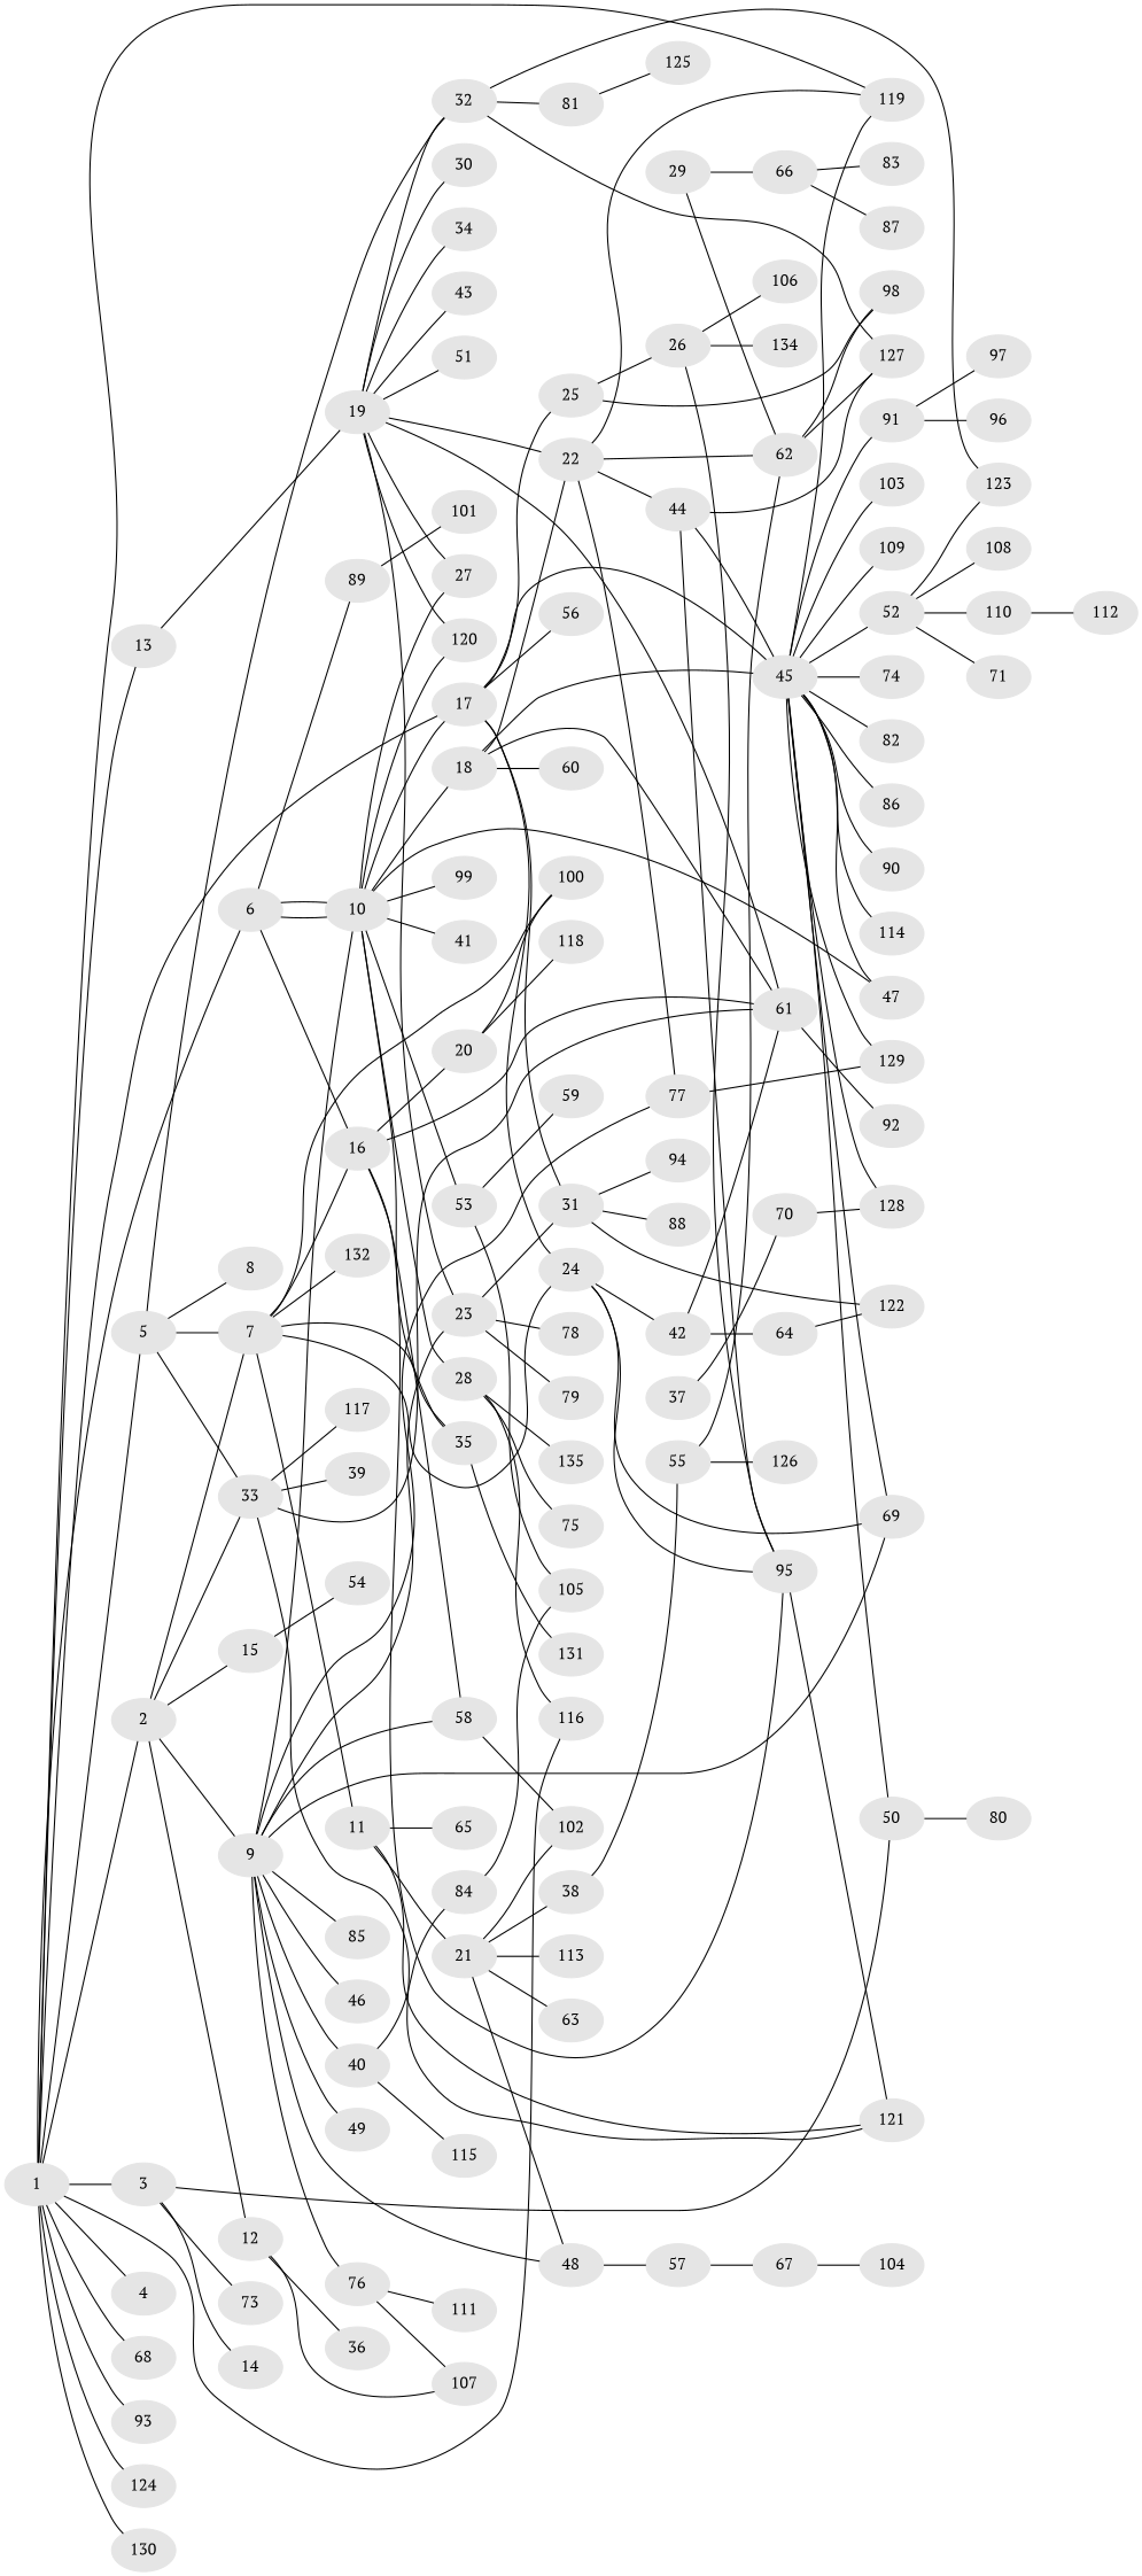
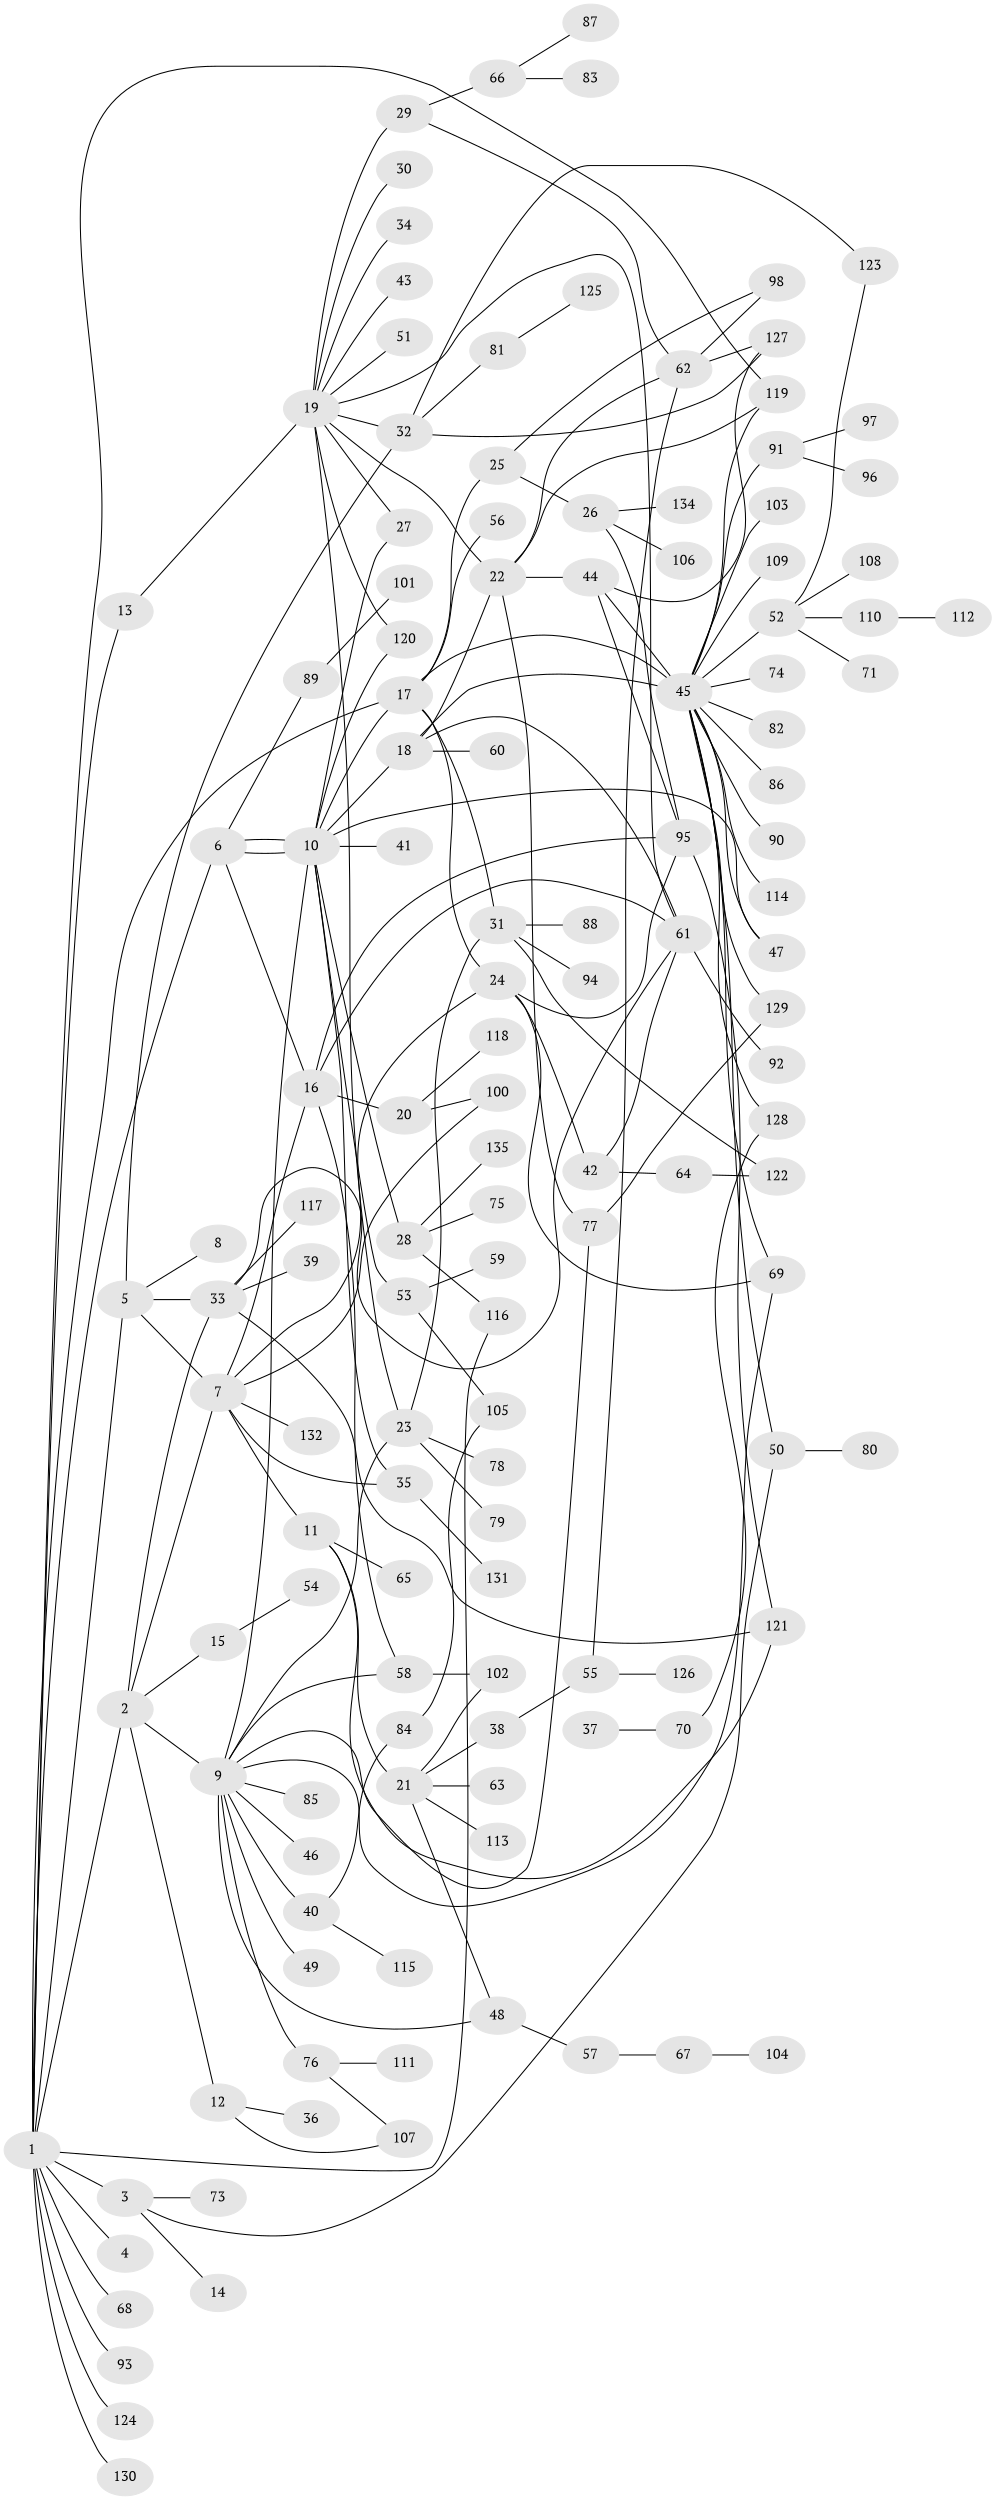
  graph {
    fontname="PT Serif"
    rankdir=LR
    node [color=gray90 fontname="PT Serif" style=filled]
    edge [fontname="PT Serif"]
    1
    2
    3
    4
    5
    6
    13
    17
    68
    93
    116
    119
    124
    130
    7
    9
    12
    15
    33
    14
    50
    73
    8
    32
    10
    16
    89
    19
    24
    25
    31
    45
    56
    11
    35
    100
    132
    23
    40
    46
    48
    49
    58
    69
    76
    77
    85
    36
    107
    54
    121
    61
    39
    117
    80
    81
    123
    127
    18
    27
    28
    41
    47
    53
-   99
    120
    20
    95
    101
    21
    65
    42
    131
    78
    79
    84
    115
    57
    102
    111
    129
    22
    60
    75
    135
    59
    105
    38
    63
    113
    29
    30
    34
    43
    51
    118
    92
    26
    98
    88
    94
    122
    52
    74
    82
    86
    90
    91
    103
    109
    114
    128
    44
    62
    66
    37
    70
    55
    64
    106
    134
    83
    87
    125
    126
    71
    108
    110
    96
    97
    67
    112
    104
    1 -- 2
    1 -- 3
    1 -- 4
    1 -- 5
    1 -- 6
    1 -- 13
    1 -- 17
    1 -- 68
    1 -- 93
    1 -- 116
    1 -- 119
    1 -- 124
    1 -- 130
    2 -- 7
    2 -- 9
    2 -- 12
    2 -- 15
    2 -- 33
    3 -- 14
    3 -- 50
    3 -- 73
    5 -- 7
    5 -- 33
    5 -- 8
    5 -- 32
    6 -- 10
    6 -- 10
    6 -- 16
    6 -- 89
    13 -- 19
    17 -- 24
    17 -- 25
    17 -- 31
    17 -- 45
    17 -- 56
    7 -- 16
    7 -- 24
    7 -- 11
    7 -- 35
    7 -- 100
    7 -- 132
    9 -- 10
    9 -- 23
    9 -- 40
    9 -- 46
    9 -- 48
    9 -- 49
    9 -- 58
    9 -- 69
    9 -- 76
    9 -- 77
    9 -- 85
    12 -- 36
    12 -- 107
    15 -- 54
    33 -- 121
    33 -- 61
    33 -- 39
    33 -- 117
    50 -- 80
    32 -- 81
    32 -- 123
    32 -- 127
    10 -- 17
    10 -- 35
    10 -- 18
    10 -- 27
    10 -- 28
    10 -- 41
    10 -- 47
    10 -- 53
-   10 -- 99
    10 -- 120
    16 -- 58
    16 -- 61
    16 -- 20
    16 -- 95
    89 -- 101
    19 -- 32
    19 -- 23
    19 -- 61
    19 -- 27
    19 -- 120
    19 -- 22
+   19 -- 29
    19 -- 30
    19 -- 34
    19 -- 43
    19 -- 51
    24 -- 69
    24 -- 95
    24 -- 42
    25 -- 26
    25 -- 98
    31 -- 88
    31 -- 94
    31 -- 122
    45 -- 119
    45 -- 50
    45 -- 69
    45 -- 47
    45 -- 129
    45 -- 52
    45 -- 74
    45 -- 82
    45 -- 86
    45 -- 90
    45 -- 91
    45 -- 103
    45 -- 109
    45 -- 114
    45 -- 128
    11 -- 121
    11 -- 21
    11 -- 65
    35 -- 131
    23 -- 31
    23 -- 78
    23 -- 79
    40 -- 84
    40 -- 115
    48 -- 57
    58 -- 102
    76 -- 107
    76 -- 111
    77 -- 129
    61 -- 92
    81 -- 125
    18 -- 45
    18 -- 61
    18 -- 22
    18 -- 60
    28 -- 116
    28 -- 75
    28 -- 135
    53 -- 59
    53 -- 105
    20 -- 100
    20 -- 118
    95 -- 121
    21 -- 48
    21 -- 102
    21 -- 38
    21 -- 63
    21 -- 113
    42 -- 61
    42 -- 64
    84 -- 105
    57 -- 67
    22 -- 119
    22 -- 77
    22 -- 44
    22 -- 62
    38 -- 55
    29 -- 62
    29 -- 66
    26 -- 95
    26 -- 106
    26 -- 134
    52 -- 123
    52 -- 71
    52 -- 108
    52 -- 110
    91 -- 96
    91 -- 97
    44 -- 45
    44 -- 127
    44 -- 95
    62 -- 127
    62 -- 98
    66 -- 83
    66 -- 87
    37 -- 70
    70 -- 128
    55 -- 62
    55 -- 126
    64 -- 122
    110 -- 112
    67 -- 104
  }
